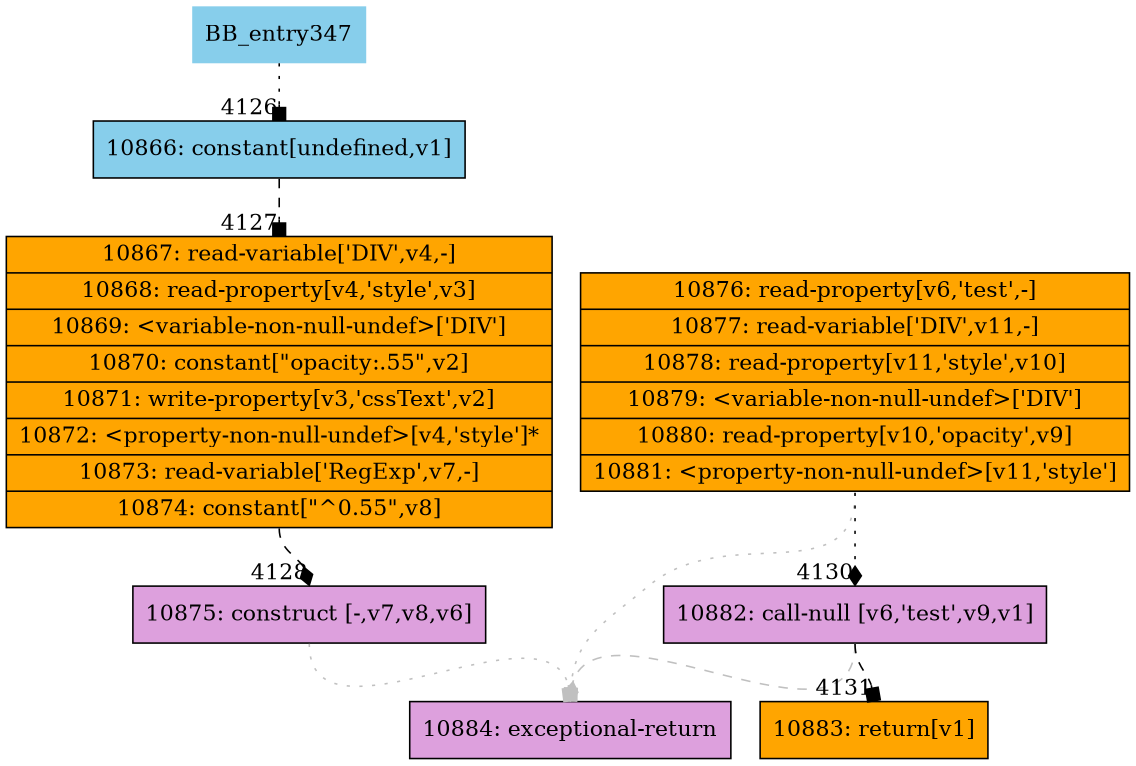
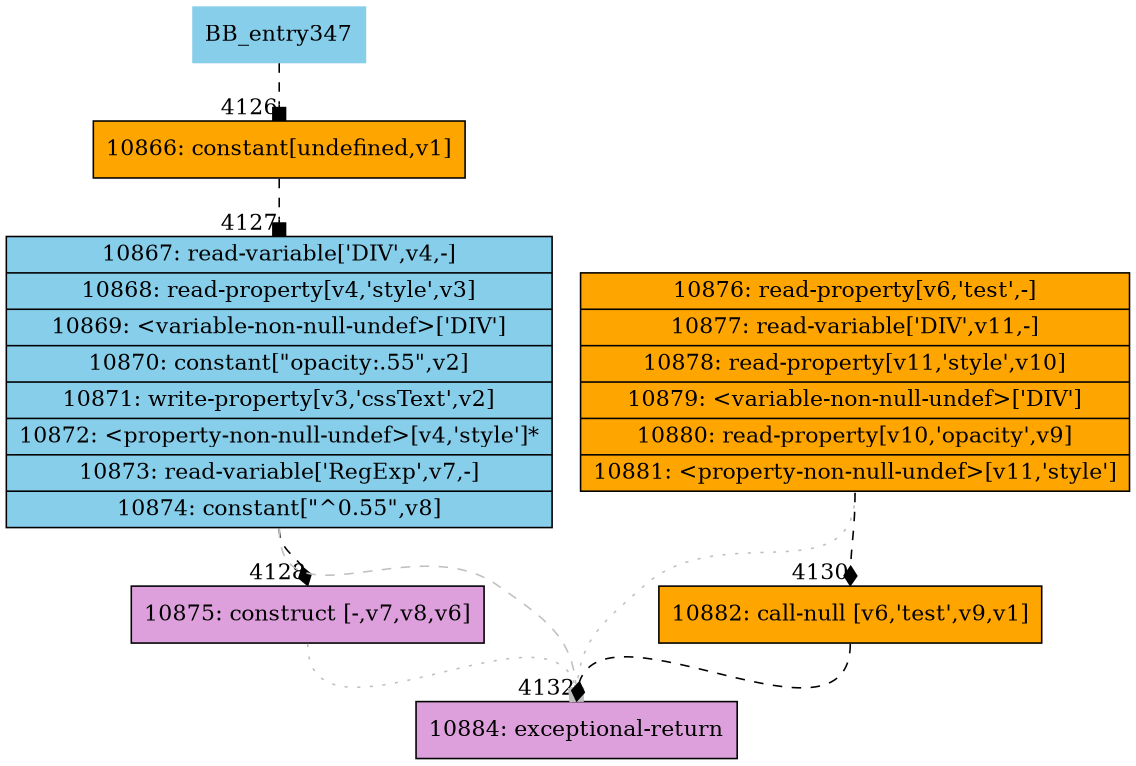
  digraph {
    rankdir=TD
    node [fillcolor=orange shape=record style=filled]
    edge [arrowhead=box headport=n style=dashed tailport=s]
    BB_entry347 [fillcolor=skyblue shape=none]
-   n2 [fillcolor=skyblue label="{10866: constant[undefined,v1]}"]
-   n3 [label="{10867: read-variable['DIV',v4,-]|10868: read-property[v4,'style',v3]|10869: \<variable-non-null-undef\>['DIV']|10870: constant[\"opacity:.55\",v2]|10871: write-property[v3,'cssText',v2]|10872: \<property-non-null-undef\>[v4,'style']*|10873: read-variable['RegExp',v7,-]|10874: constant[\"^0.55\",v8]}"]
+   n2 [label="{10866: constant[undefined,v1]}"]
+   n3 [fillcolor=skyblue label="{10867: read-variable['DIV',v4,-]|10868: read-property[v4,'style',v3]|10869: \<variable-non-null-undef\>['DIV']|10870: constant[\"opacity:.55\",v2]|10871: write-property[v3,'cssText',v2]|10872: \<property-non-null-undef\>[v4,'style']*|10873: read-variable['RegExp',v7,-]|10874: constant[\"^0.55\",v8]}"]
    n4 [fillcolor=plum label="{10875: construct [-,v7,v8,v6]}"]
    n5 [fillcolor=plum label="{10884: exceptional-return}"]
    n6 [label="{10876: read-property[v6,'test',-]|10877: read-variable['DIV',v11,-]|10878: read-property[v11,'style',v10]|10879: \<variable-non-null-undef\>['DIV']|10880: read-property[v10,'opacity',v9]|10881: \<property-non-null-undef\>[v11,'style']}"]
-   n7 [fillcolor=plum label="{10882: call-null [v6,'test',v9,v1]}"]
-   n8 [label="{10883: return[v1]}"]
-   BB_entry347 -> n2 [headlabel="    4126" style=dotted]
+   n7 [label="{10882: call-null [v6,'test',v9,v1]}"]
+   BB_entry347 -> n2 [headlabel="    4126"]
    n2 -> n3 [headlabel="      4127"]
    n3 -> n4 [arrowhead=diamond headlabel="      4128"]
+   n3 -> n5 [color=gray headlabel="      4132"]
    n4 -> n5 [color=gray style=dotted]
    n6 -> n5 [color=gray style=dotted]
-   n6 -> n7 [arrowhead=diamond headlabel="      4130" style=dotted]
-   n7 -> n5 [arrowhead=diamond color=gray]
-   n7 -> n8 [headlabel="      4131"]
+   n6 -> n7 [arrowhead=diamond headlabel="      4130"]
+   n7 -> n5 [arrowhead=diamond color=black]
  }
